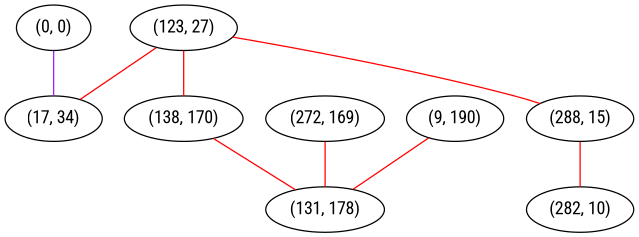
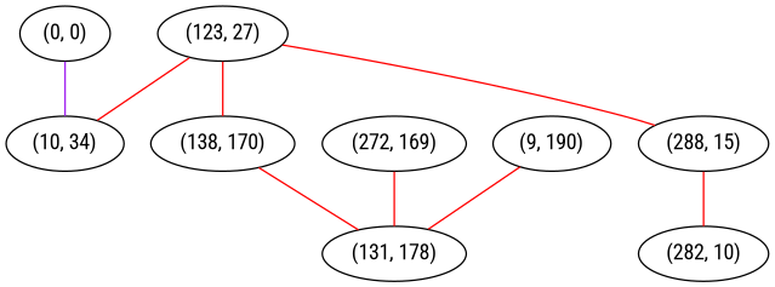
  graph {
    fontname="Roboto Condensed"
    node [fontname="Roboto Condensed"]
    edge [color=red fontname="Roboto Condensed" weight=1]
    "(0, 0)"
-   "(17, 34)"
+   "(17, 34)" [label="(10, 34)"]
    "(123, 27)"
    "(138, 170)"
    "(288, 15)"
    n6 [label="(131, 178)"]
    "(282, 10)"
    "(272, 169)"
    "(9, 190)"
    "(0, 0)" -- "(17, 34)" [color=purple weight=4]
    "(123, 27)" -- "(17, 34)"
    "(123, 27)" -- "(138, 170)"
    "(123, 27)" -- "(288, 15)"
    "(138, 170)" -- n6
    "(288, 15)" -- "(282, 10)"
    "(272, 169)" -- n6
    "(9, 190)" -- n6
  }
